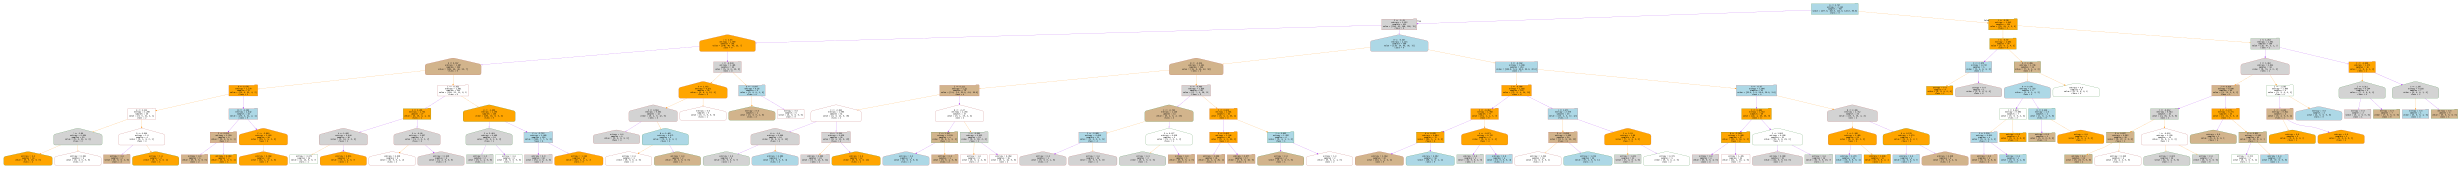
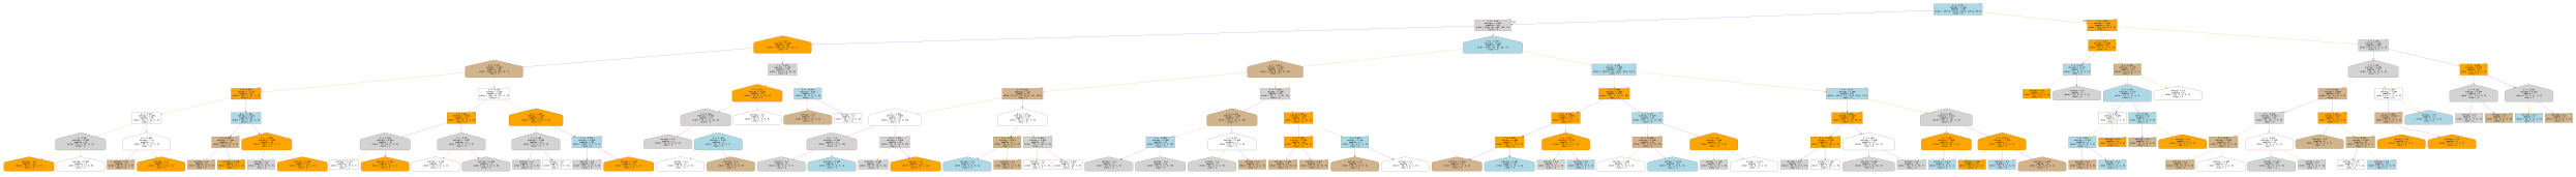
  digraph {
    fontname="Liberation Mono"
    node [color=brown fillcolor=lightgrey fontname="Liberation Mono" shape=folder style="filled, rounded"]
    edge [arrowhead=diamond color=purple fontname="Liberation Mono"]
    n1 [color=darkgreen fillcolor=lightblue label="E <= 0.747\nentropy = 2.192\nsamples = 750\nvalue = [277.0, 153.0, 112.0, 123.0, 85.0]\nclass = 0"]
    n2 [label="F <= -1.41\nentropy = 2.132\nsamples = 621\nvalue = [254, 62, 108, 118, 79]\nclass = 0"]
    n3 [color=darkgreen fillcolor=orange label="B <= -0.58\nentropy = 1.342\nsamples = 129\nvalue = [23, 91, 4, 5, 6]\nclass = 1"]
    n4 [fillcolor=orange label="C <= 2.36\nentropy = 1.809\nsamples = 261\nvalue = [140, 48, 43, 23, 7]\nclass = 0" shape=house]
    n5 [fillcolor=lightblue label="H <= -0.357\nentropy = 2.125\nsamples = 360\nvalue = [114, 14, 65, 95, 72]\nclass = 0" shape=house]
    n6 [color=darkgreen fillcolor=orange label="G <= -0.87\nentropy = 2.084\nsamples = 20\nvalue = [8, 4, 1, 4, 3]\nclass = 0"]
    n7 [color=darkgreen label="C <= 1.253\nentropy = 1.001\nsamples = 109\nvalue = [15, 87, 3, 1, 3]\nclass = 1"]
    n8 [fillcolor=tan label="B <= 0.157\nentropy = 1.687\nsamples = 235\nvalue = [135, 40, 43, 10, 7]\nclass = 0" shape=house]
    n9 [label="E <= -0.334\nentropy = 1.481\nsamples = 26\nvalue = [5, 8, 0, 13, 0]\nclass = 3"]
    n10 [fillcolor=tan label="B <= -0.314\nentropy = 2.051\nsamples = 146\nvalue = [11, 8, 35, 42, 50]\nclass = 4" shape=house]
    n11 [fillcolor=lightblue label="I <= -0.162\nentropy = 1.886\nsamples = 214\nvalue = [103.0, 6.0, 30.0, 53.0, 22.0]\nclass = 0"]
    n12 [fillcolor=orange label="H <= 0.676\nentropy = 1.778\nsamples = 72\nvalue = [26, 8, 32, 4, 2]\nclass = 2"]
    n13 [fillcolor=white label="I <= -0.052\nentropy = 1.441\nsamples = 163\nvalue = [109, 32, 11, 6, 5]\nclass = 0"]
    n14 [fillcolor=orange label="H <= 2.872\nentropy = 0.971\nsamples = 20\nvalue = [0, 8, 0, 12, 0]\nclass = 3" shape=house]
    n15 [fillcolor=lightblue label="G <= -0.647\nentropy = 0.65\nsamples = 6\nvalue = [5, 0, 0, 1, 0]\nclass = 0"]
    n16 [fillcolor=white label="E <= 0.114\nentropy = 1.208\nsamples = 29\nvalue = [0, 5, 21, 2, 1]\nclass = 2"]
    n17 [fillcolor=lightblue label="B <= -1.102\nentropy = 1.542\nsamples = 43\nvalue = [26, 3, 11, 2, 1]\nclass = 0"]
    n18 [color=darkgreen fillcolor=orange label="A <= 2.201\nentropy = 1.704\nsamples = 27\nvalue = [5, 16, 3, 1, 2]\nclass = 1"]
    n19 [color=darkgreen fillcolor=orange label="H <= -1.486\nentropy = 1.196\nsamples = 136\nvalue = [104, 16, 8, 5, 3]\nclass = 0" shape=house]
    n20 [color=darkgreen label="F <= -1.86\nentropy = 0.634\nsamples = 25\nvalue = [0, 4, 21, 0, 0]\nclass = 2" shape=house]
    n21 [fillcolor=white label="D <= 0.306\nentropy = 1.5\nsamples = 4\nvalue = [0, 1, 0, 2, 1]\nclass = 3" shape=house]
    n22 [fillcolor=tan label="I <= 0.911\nentropy = 1.224\nsamples = 9\nvalue = [0, 2, 6, 0, 1]\nclass = 2"]
    n23 [fillcolor=orange label="F <= -2.895\nentropy = 1.093\nsamples = 34\nvalue = [26, 1, 5, 2, 0]\nclass = 0" shape=house]
    n24 [color=darkgreen fillcolor=orange label="entropy = 0.0\nsamples = 16\nvalue = [0, 0, 16, 0, 0]\nclass = 2" shape=house]
    n25 [fillcolor=white label="entropy = 0.991\nsamples = 9\nvalue = [0, 4, 5, 0, 0]\nclass = 2" shape=house]
    n26 [fillcolor=tan label="entropy = 0.0\nsamples = 2\nvalue = [0, 0, 0, 2, 0]\nclass = 3"]
    n27 [color=darkgreen fillcolor=orange label="entropy = 1.0\nsamples = 2\nvalue = [0, 1, 0, 0, 1]\nclass = 1" shape=house]
    n28 [fillcolor=tan label="entropy = 0.0\nsamples = 6\nvalue = [0, 0, 6, 0, 0]\nclass = 2"]
    n29 [color=darkgreen fillcolor=orange label="entropy = 0.918\nsamples = 3\nvalue = [0, 2, 0, 0, 1]\nclass = 1"]
+   n30 [label="entropy = 1.0\nsamples = 10\nvalue = [5, 0, 5, 0, 0]\nclass = 0"]
    n31 [fillcolor=orange label="entropy = 0.658\nsamples = 24\nvalue = [21, 1, 0, 2, 0]\nclass = 0" shape=house]
    n32 [label="A <= 1.602\nentropy = 0.944\nsamples = 18\nvalue = [1, 14, 3, 0, 0]\nclass = 1" shape=house]
    n33 [label="D <= -0.05\nentropy = 1.837\nsamples = 9\nvalue = [4, 2, 0, 1, 2]\nclass = 0" shape=house]
    n34 [color=darkgreen label="I <= 2.491\nentropy = 0.469\nsamples = 10\nvalue = [0, 9, 1, 0, 0]\nclass = 1" shape=house]
    n35 [fillcolor=lightblue label="F <= -2.712\nentropy = 1.005\nsamples = 126\nvalue = [104, 7, 7, 5, 3]\nclass = 0"]
    n36 [color=darkgreen fillcolor=white label="entropy = 0.371\nsamples = 14\nvalue = [1, 13, 0, 0, 0]\nclass = 1"]
    n37 [fillcolor=orange label="entropy = 0.811\nsamples = 4\nvalue = [0, 1, 3, 0, 0]\nclass = 2" shape=house]
    n38 [fillcolor=white label="entropy = 0.918\nsamples = 3\nvalue = [0, 0, 0, 1, 2]\nclass = 4" shape=house]
    n39 [label="entropy = 0.918\nsamples = 6\nvalue = [4, 2, 0, 0, 0]\nclass = 0" shape=house]
    n40 [color=darkgreen label="entropy = 1.2\nsamples = 2\nvalue = [0, 1, 1, 0, 0]\nclass = 1"]
    n41 [color=darkgreen fillcolor=white label="entropy = 0.0\nsamples = 8\nvalue = [0, 8, 0, 0, 0]\nclass = 1"]
    n42 [label="entropy = 0.8\nsamples = 84\nvalue = [72, 2, 6, 4, 0]\nclass = 0"]
    n43 [fillcolor=orange label="entropy = 1.193\nsamples = 42\nvalue = [32, 5, 1, 1, 3]\nclass = 0" shape=house]
    n44 [label="D <= 0.559\nentropy = 0.592\nsamples = 14\nvalue = [0, 2, 0, 12, 0]\nclass = 3" shape=house]
    n45 [fillcolor=white label="entropy = 0.0\nsamples = 6\nvalue = [0, 6, 0, 0, 0]\nclass = 1" shape=house]
    n46 [color=darkgreen fillcolor=tan label="entropy = 0.0\nsamples = 1\nvalue = [0, 0, 0, 1, 0]\nclass = 3" shape=house]
    n47 [fillcolor=white label="entropy = 0.0\nsamples = 5\nvalue = [5, 0, 0, 0, 0]\nclass = 0"]
    n48 [label="entropy = 0.0\nsamples = 9\nvalue = [0, 0, 0, 9, 0]\nclass = 3" shape=house]
    n49 [color=darkgreen fillcolor=lightblue label="B <= 1.462\nentropy = 0.971\nsamples = 5\nvalue = [0, 2, 0, 3, 0]\nclass = 3" shape=house]
    n50 [fillcolor=white label="entropy = 0.0\nsamples = 3\nvalue = [0, 0, 0, 3, 0]\nclass = 3" shape=house]
    n51 [color=darkgreen fillcolor=tan label="entropy = 0.0\nsamples = 2\nvalue = [0, 2, 0, 0, 0]\nclass = 1" shape=house]
    n52 [fillcolor=tan label="I <= 0.111\nentropy = 1.51\nsamples = 78\nvalue = [3.0, 1.0, 31.0, 4.0, 39.0]\nclass = 4"]
    n53 [label="A <= -0.403\nentropy = 1.836\nsamples = 68\nvalue = [8, 7, 4, 38, 11]\nclass = 3"]
    n54 [fillcolor=orange label="C <= -0.086\nentropy = 1.682\nsamples = 123\nvalue = [71, 5, 4, 24, 19]\nclass = 0"]
    n55 [fillcolor=lightblue label="A <= -0.07\nentropy = 1.806\nsamples = 91\nvalue = [32.0, 1.0, 26.0, 29.0, 3.0]\nclass = 0"]
    n56 [fillcolor=white label="C <= -2.844\nentropy = 1.086\nsamples = 51\nvalue = [3, 0, 12, 0, 36]\nclass = 4" shape=house]
    n57 [fillcolor=white label="B <= -2.47\nentropy = 1.293\nsamples = 27\nvalue = [0, 1, 19, 4, 3]\nclass = 2" shape=house]
    n58 [color=darkgreen fillcolor=tan label="I <= -0.704\nentropy = 1.149\nsamples = 14\nvalue = [0, 2, 0, 2, 10]\nclass = 4" shape=house]
    n59 [fillcolor=orange label="I <= 0.926\nentropy = 1.501\nsamples = 54\nvalue = [8, 5, 4, 36, 1]\nclass = 3"]
    n60 [label="H <= -1.6\nentropy = 0.696\nsamples = 16\nvalue = [3, 0, 0, 0, 13]\nclass = 4" shape=house]
    n61 [label="H <= -1.111\nentropy = 0.928\nsamples = 35\nvalue = [0, 0, 12, 0, 23]\nclass = 4"]
    n62 [color=darkgreen fillcolor=tan label="I <= 1.247\nentropy = 0.811\nsamples = 4\nvalue = [0, 0, 1, 0, 3]\nclass = 4"]
    n63 [color=darkgreen label="J <= -0.501\nentropy = 0.912\nsamples = 23\nvalue = [0, 1, 18, 4, 0]\nclass = 2"]
    n64 [color=darkgreen label="entropy = 0.0\nsamples = 9\nvalue = [0, 0, 0, 0, 9]\nclass = 4" shape=house]
    n65 [fillcolor=lightblue label="entropy = 0.985\nsamples = 7\nvalue = [3, 0, 0, 0, 4]\nclass = 4" shape=house]
    n66 [label="entropy = 0.999\nsamples = 23\nvalue = [0, 0, 12, 0, 11]\nclass = 2"]
    n67 [color=darkgreen fillcolor=orange label="entropy = 0.0\nsamples = 12\nvalue = [0, 0, 0, 0, 12]\nclass = 4" shape=house]
    n68 [fillcolor=lightblue label="entropy = 0.0\nsamples = 3\nvalue = [0, 0, 0, 0, 3]\nclass = 4" shape=house]
    n69 [fillcolor=tan label="entropy = 0.0\nsamples = 1\nvalue = [0, 0, 1, 0, 0]\nclass = 2"]
    n70 [fillcolor=white label="entropy = 1.0\nsamples = 8\nvalue = [0, 0, 4, 4, 0]\nclass = 2"]
    n71 [fillcolor=white label="entropy = 0.353\nsamples = 15\nvalue = [0, 1, 14, 0, 0]\nclass = 2"]
    n72 [fillcolor=lightblue label="I <= -2.865\nentropy = 0.439\nsamples = 11\nvalue = [0, 0, 0, 1, 10]\nclass = 4"]
    n73 [color=darkgreen fillcolor=white label="G <= 0.077\nentropy = 0.918\nsamples = 3\nvalue = [0, 2, 0, 1, 0]\nclass = 1" shape=house]
    n74 [fillcolor=orange label="G <= 0.492\nentropy = 1.246\nsamples = 48\nvalue = [8, 1, 3, 35, 1]\nclass = 3"]
    n75 [color=darkgreen fillcolor=lightblue label="J <= 0.962\nentropy = 1.252\nsamples = 6\nvalue = [0, 4, 1, 1, 0]\nclass = 1"]
    n76 [label="entropy = 0.0\nsamples = 1\nvalue = [0, 0, 0, 1, 0]\nclass = 3" shape=house]
    n77 [label="entropy = 0.0\nsamples = 10\nvalue = [0, 0, 0, 0, 10]\nclass = 4" shape=house]
    n78 [color=darkgreen label="entropy = 0.0\nsamples = 2\nvalue = [0, 2, 0, 0, 0]\nclass = 1" shape=house]
    n79 [fillcolor=tan label="entropy = 0.0\nsamples = 1\nvalue = [0, 0, 0, 1, 0]\nclass = 3"]
    n80 [fillcolor=tan label="entropy = 1.056\nsamples = 31\nvalue = [1, 1, 3, 25, 1]\nclass = 3"]
    n81 [fillcolor=tan label="entropy = 0.977\nsamples = 17\nvalue = [7, 0, 0, 10, 0]\nclass = 3"]
    n82 [color=darkgreen fillcolor=tan label="entropy = 0.0\nsamples = 4\nvalue = [0, 4, 0, 0, 0]\nclass = 1" shape=house]
    n83 [fillcolor=white label="entropy = 1.0\nsamples = 2\nvalue = [0, 0, 1, 1, 0]\nclass = 2" shape=house]
    n84 [fillcolor=orange label="I <= -0.452\nentropy = 1.058\nsamples = 77\nvalue = [61, 1, 1, 7, 7]\nclass = 0"]
    n85 [fillcolor=lightblue label="H <= 1.471\nentropy = 2.078\nsamples = 46\nvalue = [10, 4, 3, 17, 12]\nclass = 3"]
    n86 [color=darkgreen fillcolor=orange label="I <= 0.686\nentropy = 1.592\nsamples = 58\nvalue = [22, 1, 10, 25, 0]\nclass = 3"]
    n87 [label="B <= 0.195\nentropy = 1.712\nsamples = 33\nvalue = [10, 0, 16, 4, 3]\nclass = 2" shape=house]
    n88 [color=darkgreen fillcolor=orange label="H <= 0.425\nentropy = 0.864\nsamples = 72\nvalue = [61, 1, 1, 6, 3]\nclass = 0"]
    n89 [fillcolor=orange label="A <= -0.071\nentropy = 0.722\nsamples = 5\nvalue = [0, 0, 0, 1, 4]\nclass = 4" shape=house]
    n90 [fillcolor=tan label="G <= -0.636\nentropy = 1.538\nsamples = 30\nvalue = [3, 1, 0, 14, 12]\nclass = 3"]
    n91 [fillcolor=orange label="C <= 1.53\nentropy = 1.88\nsamples = 16\nvalue = [7, 3, 3, 3, 0]\nclass = 0" shape=house]
    n92 [fillcolor=tan label="entropy = 1.654\nsamples = 22\nvalue = [13, 1, 1, 5, 2]\nclass = 0" shape=house]
    n93 [color=darkgreen fillcolor=lightblue label="entropy = 0.282\nsamples = 50\nvalue = [48, 0, 0, 1, 1]\nclass = 0" shape=house]
    n94 [color=darkgreen label="entropy = 0.0\nsamples = 1\nvalue = [0, 0, 0, 1, 0]\nclass = 3"]
    n95 [fillcolor=lightblue label="entropy = 0.0\nsamples = 4\nvalue = [0, 0, 0, 0, 4]\nclass = 4"]
    n96 [fillcolor=white label="entropy = 1.295\nsamples = 10\nvalue = [3, 0, 0, 6, 1]\nclass = 3" shape=house]
    n97 [color=darkgreen fillcolor=lightblue label="entropy = 1.219\nsamples = 20\nvalue = [0, 1, 0, 8, 11]\nclass = 4" shape=house]
    n98 [color=darkgreen label="entropy = 1.241\nsamples = 11\nvalue = [7, 3, 0, 1, 0]\nclass = 0"]
    n99 [color=darkgreen fillcolor=white label="entropy = 0.971\nsamples = 5\nvalue = [0, 0, 3, 2, 0]\nclass = 2" shape=house]
    n100 [color=darkgreen fillcolor=orange label="B <= -2.559\nentropy = 1.685\nsamples = 27\nvalue = [11, 1, 10, 5, 0]\nclass = 0"]
    n101 [color=darkgreen fillcolor=white label="I <= 1.502\nentropy = 0.938\nsamples = 31\nvalue = [11, 0, 0, 20, 0]\nclass = 3" shape=house]
    n102 [fillcolor=orange label="I <= 1.128\nentropy = 1.489\nsamples = 26\nvalue = [6, 0, 16, 2, 2]\nclass = 2" shape=house]
    n103 [color=darkgreen fillcolor=orange label="B <= 0.575\nentropy = 1.379\nsamples = 7\nvalue = [4, 0, 0, 2, 1]\nclass = 0" shape=house]
    n104 [label="entropy = 0.0\nsamples = 4\nvalue = [0, 0, 0, 4, 0]\nclass = 3"]
    n105 [fillcolor=white label="entropy = 1.425\nsamples = 23\nvalue = [11, 1, 10, 1, 0]\nclass = 0"]
    n106 [label="entropy = 0.998\nsamples = 21\nvalue = [11, 0, 0, 10, 0]\nclass = 0" shape=house]
    n107 [color=darkgreen label="entropy = 0.0\nsamples = 10\nvalue = [0, 0, 0, 10, 0]\nclass = 3"]
    n108 [fillcolor=lightblue label="entropy = 1.273\nsamples = 15\nvalue = [6, 0, 8, 0, 1]\nclass = 2"]
    n109 [color=darkgreen fillcolor=orange label="entropy = 1.096\nsamples = 11\nvalue = [0, 0, 8, 2, 1]\nclass = 2"]
    n110 [fillcolor=lightblue label="entropy = 0.0\nsamples = 4\nvalue = [4, 0, 0, 0, 0]\nclass = 0"]
    n111 [fillcolor=tan label="entropy = 0.918\nsamples = 3\nvalue = [0, 0, 0, 2, 1]\nclass = 3" shape=house]
    n112 [fillcolor=lightblue label="F <= 2.978\nentropy = 0.722\nsamples = 5\nvalue = [1, 4, 0, 0, 0]\nclass = 1"]
    n113 [color=darkgreen fillcolor=tan label="G <= 0.355\nentropy = 1.746\nsamples = 15\nvalue = [7, 0, 1, 4, 3]\nclass = 0"]
    n114 [label="F <= 1.462\nentropy = 0.824\nsamples = 93\nvalue = [8, 79, 3, 0, 3]\nclass = 1" shape=house]
    n115 [fillcolor=orange label="F <= -1.929\nentropy = 1.272\nsamples = 16\nvalue = [7, 8, 0, 1, 0]\nclass = 1"]
    n116 [color=darkgreen fillcolor=orange label="entropy = 0.0\nsamples = 4\nvalue = [0, 4, 0, 0, 0]\nclass = 1"]
    n117 [label="entropy = 0.0\nsamples = 1\nvalue = [1, 0, 0, 0, 0]\nclass = 0" shape=house]
    n118 [fillcolor=lightblue label="H <= 0.076\nentropy = 1.753\nsamples = 9\nvalue = [1, 0, 1, 4, 3]\nclass = 3" shape=house]
    n119 [color=darkgreen fillcolor=white label="entropy = 0.0\nsamples = 6\nvalue = [6, 0, 0, 0, 0]\nclass = 0" shape=house]
    n120 [color=darkgreen fillcolor=white label="I <= 0.413\nentropy = 0.985\nsamples = 7\nvalue = [0, 0, 0, 4, 3]\nclass = 3"]
    n121 [color=darkgreen fillcolor=lightblue label="H <= 0.416\nentropy = 1.0\nsamples = 2\nvalue = [1, 0, 1, 0, 0]\nclass = 0"]
    n122 [fillcolor=lightblue label="E <= 1.218\nentropy = 0.811\nsamples = 4\nvalue = [0, 0, 0, 1, 3]\nclass = 4"]
    n123 [color=darkgreen fillcolor=orange label="entropy = 0.0\nsamples = 3\nvalue = [0, 0, 0, 3, 0]\nclass = 3"]
    n124 [color=darkgreen fillcolor=tan label="entropy = 0.0\nsamples = 1\nvalue = [1, 0, 0, 0, 0]\nclass = 0"]
    n125 [fillcolor=orange label="entropy = 0.0\nsamples = 1\nvalue = [0, 0, 1, 0, 0]\nclass = 2" shape=house]
    n126 [fillcolor=tan label="entropy = 0.0\nsamples = 3\nvalue = [0, 0, 0, 0, 3]\nclass = 4"]
    n127 [color=darkgreen fillcolor=lightblue label="entropy = 0.0\nsamples = 1\nvalue = [0, 0, 0, 1, 0]\nclass = 3"]
    n128 [fillcolor=tan label="J <= 0.019\nentropy = 0.649\nsamples = 85\nvalue = [4, 76, 3, 0, 2]\nclass = 1"]
    n129 [color=darkgreen fillcolor=white label="I <= -1.565\nentropy = 1.406\nsamples = 8\nvalue = [4, 3, 0, 0, 1]\nclass = 0"]
    n130 [color=darkgreen label="I <= 0.312\nentropy = 0.764\nsamples = 9\nvalue = [7, 2, 0, 0, 0]\nclass = 0" shape=house]
    n131 [color=darkgreen label="C <= 1.287\nentropy = 0.592\nsamples = 7\nvalue = [0, 6, 0, 1, 0]\nclass = 1" shape=house]
    n132 [color=darkgreen label="J <= -0.612\nentropy = 0.814\nsamples = 42\nvalue = [4, 35, 3, 0, 0]\nclass = 1"]
    n133 [fillcolor=orange label="D <= -1.973\nentropy = 0.271\nsamples = 43\nvalue = [0, 41, 0, 0, 2]\nclass = 1"]
    n134 [fillcolor=tan label="C <= -1.932\nentropy = 0.811\nsamples = 4\nvalue = [0, 3, 0, 0, 1]\nclass = 1"]
    n135 [fillcolor=lightblue label="entropy = 0.0\nsamples = 4\nvalue = [4, 0, 0, 0, 0]\nclass = 0" shape=house]
    n136 [color=darkgreen fillcolor=tan label="G <= 0.687\nentropy = 0.362\nsamples = 29\nvalue = [0, 27, 2, 0, 0]\nclass = 1"]
    n137 [fillcolor=white label="F <= -0.512\nentropy = 1.239\nsamples = 13\nvalue = [4, 8, 1, 0, 0]\nclass = 1" shape=house]
    n138 [color=darkgreen fillcolor=tan label="entropy = 0.0\nsamples = 1\nvalue = [0, 0, 0, 0, 1]\nclass = 4" shape=house]
    n139 [color=darkgreen fillcolor=tan label="E <= 0.821\nentropy = 0.162\nsamples = 42\nvalue = [0, 41, 0, 0, 1]\nclass = 1"]
    n140 [color=darkgreen fillcolor=tan label="entropy = 0.0\nsamples = 23\nvalue = [0, 23, 0, 0, 0]\nclass = 1"]
    n141 [fillcolor=white label="entropy = 0.918\nsamples = 6\nvalue = [0, 4, 2, 0, 0]\nclass = 1" shape=house]
    n142 [color=darkgreen label="entropy = 0.922\nsamples = 10\nvalue = [1, 8, 1, 0, 0]\nclass = 1" shape=house]
    n143 [color=darkgreen label="entropy = 0.0\nsamples = 3\nvalue = [3, 0, 0, 0, 0]\nclass = 0"]
    n144 [color=darkgreen fillcolor=white label="entropy = 0.722\nsamples = 5\nvalue = [0, 4, 0, 0, 1]\nclass = 1"]
    n145 [fillcolor=lightblue label="entropy = 0.0\nsamples = 37\nvalue = [0, 37, 0, 0, 0]\nclass = 1"]
    n146 [color=darkgreen fillcolor=orange label="entropy = 0.0\nsamples = 3\nvalue = [0, 3, 0, 0, 0]\nclass = 1" shape=house]
    n147 [fillcolor=orange label="entropy = 0.0\nsamples = 1\nvalue = [0, 0, 0, 0, 1]\nclass = 4" shape=house]
    n148 [label="entropy = 0.0\nsamples = 2\nvalue = [0, 2, 0, 0, 0]\nclass = 1"]
    n149 [color=darkgreen fillcolor=tan label="entropy = 0.0\nsamples = 7\nvalue = [7, 0, 0, 0, 0]\nclass = 0"]
    n150 [fillcolor=lightblue label="entropy = 0.0\nsamples = 1\nvalue = [0, 0, 0, 1, 0]\nclass = 3"]
    n151 [color=darkgreen fillcolor=tan label="entropy = 0.0\nsamples = 6\nvalue = [0, 6, 0, 0, 0]\nclass = 1"]
    n1 -> n2 [headlabel=True labelangle=45 labeldistance=2.5]
    n1 -> n3 [color=darkorange headlabel=False labelangle=-45 labeldistance=2.5]
    n2 -> n4 [arrowhead=onormal]
    n2 -> n5 [arrowhead=onormal]
    n3 -> n6 [arrowhead=onormal color=darkorange]
    n3 -> n7 [arrowhead=onormal color=darkorange]
    n4 -> n8 [arrowhead=onormal]
    n4 -> n9
    n5 -> n10 [arrowhead=onormal color=darkorange]
    n5 -> n11 [arrowhead=onormal color=darkorange]
    n6 -> n112
    n6 -> n113 [color=darkorange]
    n7 -> n114
    n7 -> n115 [arrowhead=onormal]
    n8 -> n12 [arrowhead=onormal color=darkorange]
    n8 -> n13 [color=darkorange]
    n9 -> n14 [color=darkorange]
    n9 -> n15 [arrowhead=onormal color=darkorange]
    n10 -> n52 [arrowhead=onormal color=darkorange]
    n10 -> n53 [color=darkorange]
    n11 -> n54 [color=darkorange]
    n11 -> n55 [color=darkorange]
    n12 -> n16 [color=darkorange]
    n12 -> n17
    n13 -> n18 [arrowhead=onormal]
    n13 -> n19 [arrowhead=onormal color=darkorange]
    n14 -> n44 [color=darkorange]
    n14 -> n45 [arrowhead=onormal color=darkorange]
    n15 -> n46 [color=darkorange]
    n15 -> n47 [arrowhead=onormal]
    n16 -> n20 [arrowhead=onormal color=darkorange]
    n16 -> n21 [color=darkorange]
    n17 -> n22
    n17 -> n23
    n18 -> n32 [arrowhead=onormal]
    n18 -> n33 [arrowhead=onormal]
    n19 -> n34 [arrowhead=onormal]
    n19 -> n35
    n20 -> n24 [color=darkorange]
    n20 -> n25 [arrowhead=onormal color=darkorange]
    n21 -> n26 [arrowhead=onormal]
    n21 -> n27 [color=darkorange]
    n22 -> n28 [arrowhead=onormal]
    n22 -> n29 [arrowhead=onormal]
+   n23 -> n30
    n23 -> n31 [arrowhead=onormal color=darkorange]
    n32 -> n36 [arrowhead=onormal color=darkorange]
    n32 -> n37
    n33 -> n38 [color=darkorange]
    n33 -> n39
    n34 -> n40 [arrowhead=onormal]
    n34 -> n41
    n35 -> n42
    n35 -> n43 [arrowhead=onormal]
    n44 -> n48 [arrowhead=onormal]
    n44 -> n49 [arrowhead=onormal color=darkorange]
    n49 -> n50 [color=darkorange]
    n49 -> n51 [arrowhead=onormal]
    n52 -> n56 [arrowhead=onormal color=darkorange]
    n52 -> n57
    n53 -> n58 [arrowhead=onormal]
    n53 -> n59 [color=darkorange]
    n54 -> n84
    n54 -> n85 [arrowhead=onormal]
    n55 -> n86
    n55 -> n87 [color=darkorange]
    n56 -> n60 [arrowhead=onormal]
    n56 -> n61 [arrowhead=onormal]
    n57 -> n62
    n57 -> n63 [color=darkorange]
    n58 -> n72 [arrowhead=onormal color=darkorange]
    n58 -> n73 [arrowhead=onormal]
    n59 -> n74 [arrowhead=onormal]
    n59 -> n75 [color=darkorange]
    n60 -> n64 [arrowhead=onormal]
    n60 -> n65 [color=darkorange]
    n61 -> n66 [color=darkorange]
    n61 -> n67
    n62 -> n68
    n62 -> n69 [color=darkorange]
    n63 -> n70 [color=darkorange]
    n63 -> n71
    n72 -> n76
    n72 -> n77 [arrowhead=onormal color=darkorange]
    n73 -> n78 [arrowhead=onormal color=darkorange]
    n73 -> n79
    n74 -> n80 [arrowhead=onormal]
    n74 -> n81
    n75 -> n82
    n75 -> n83
    n84 -> n88
    n84 -> n89 [color=darkorange]
    n85 -> n90 [color=darkorange]
    n85 -> n91 [arrowhead=onormal]
    n86 -> n100
    n86 -> n101
    n87 -> n102 [color=darkorange]
    n87 -> n103 [arrowhead=onormal]
    n88 -> n92
    n88 -> n93
    n89 -> n94
    n89 -> n95
    n90 -> n96 [arrowhead=onormal color=darkorange]
    n90 -> n97 [arrowhead=onormal]
    n91 -> n98 [color=darkorange]
    n91 -> n99 [arrowhead=onormal]
    n100 -> n104
    n100 -> n105
    n101 -> n106 [arrowhead=onormal]
    n101 -> n107 [arrowhead=onormal]
    n102 -> n108
    n102 -> n109 [color=darkorange]
    n103 -> n110 [arrowhead=onormal]
    n103 -> n111 [arrowhead=onormal]
    n112 -> n116 [color=darkorange]
    n112 -> n117
    n113 -> n118 [arrowhead=onormal color=darkorange]
    n113 -> n119 [color=darkorange]
    n114 -> n128 [color=darkorange]
    n114 -> n129 [color=darkorange]
    n115 -> n130 [color=darkorange]
    n115 -> n131
    n118 -> n120
    n118 -> n121 [arrowhead=onormal]
    n120 -> n122 [arrowhead=onormal color=darkorange]
    n120 -> n123 [arrowhead=onormal color=darkorange]
    n121 -> n124
    n121 -> n125 [arrowhead=onormal color=darkorange]
    n122 -> n126 [arrowhead=onormal]
    n122 -> n127
    n128 -> n132
    n128 -> n133 [arrowhead=onormal]
    n129 -> n134 [arrowhead=onormal]
    n129 -> n135 [color=darkorange]
    n130 -> n148 [arrowhead=onormal]
    n130 -> n149
    n131 -> n150 [color=darkorange]
    n131 -> n151 [arrowhead=onormal]
    n132 -> n136 [color=darkorange]
    n132 -> n137 [color=darkorange]
    n133 -> n138 [arrowhead=onormal]
    n133 -> n139 [color=darkorange]
    n134 -> n146 [arrowhead=onormal color=darkorange]
    n134 -> n147
    n136 -> n140 [color=darkorange]
    n136 -> n141 [arrowhead=onormal color=darkorange]
    n137 -> n142 [arrowhead=onormal color=darkorange]
    n137 -> n143 [arrowhead=onormal color=darkorange]
    n139 -> n144
    n139 -> n145 [arrowhead=onormal color=darkorange]
  }
